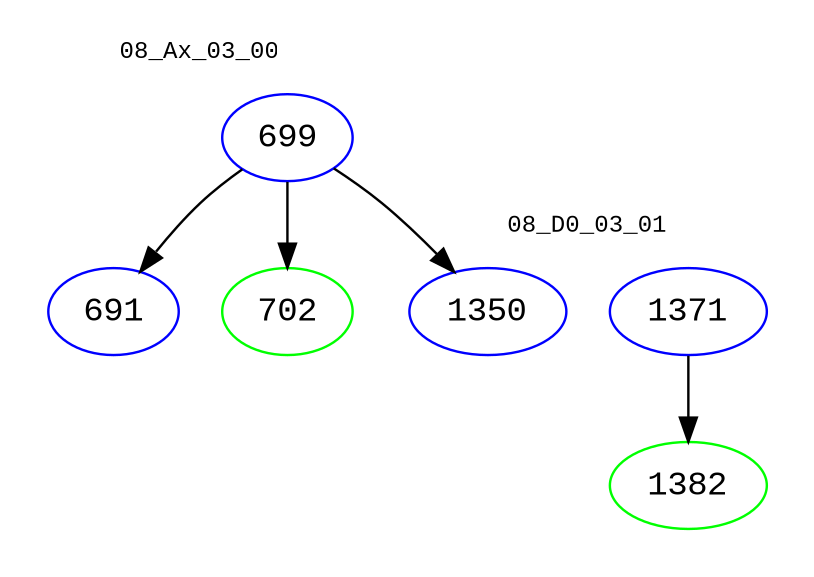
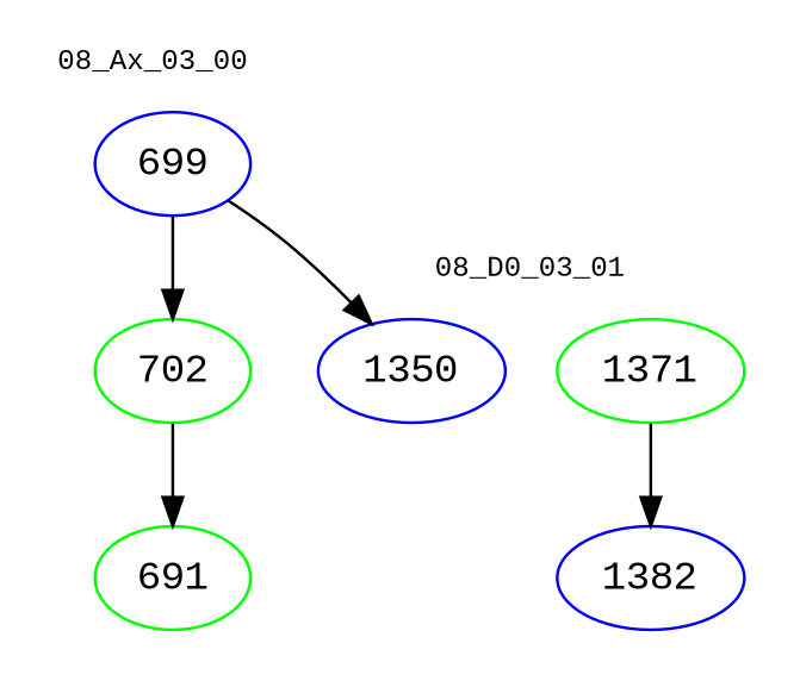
  digraph {
    fontname="Liberation Mono"
    node [color=blue fontname="Liberation Mono"]
    edge [color=black fontname="Liberation Mono"]
    n1 [label=699]
-   n2 [label=691]
+   n2 [color=green label=691]
    n3 [color=green label=702]
-   n4 [label=1371]
+   n4 [color=green label=1371]
    n5 [label=1350]
-   n6 [color=green label=1382]
+   n6 [label=1382]
    subgraph cluster_1 {
      color=white
      fontsize=10
      label="08_Ax_03_00"
      n1
      n2
      n3
    }
    subgraph cluster_2 {
      color=white
      fontsize=10
      label="08_D0_03_01"
      n4
      n5
      n6
    }
-   n1 -> n2
+   n3 -> n2
    n1 -> n3
    n1 -> n5
    n4 -> n6
  }
